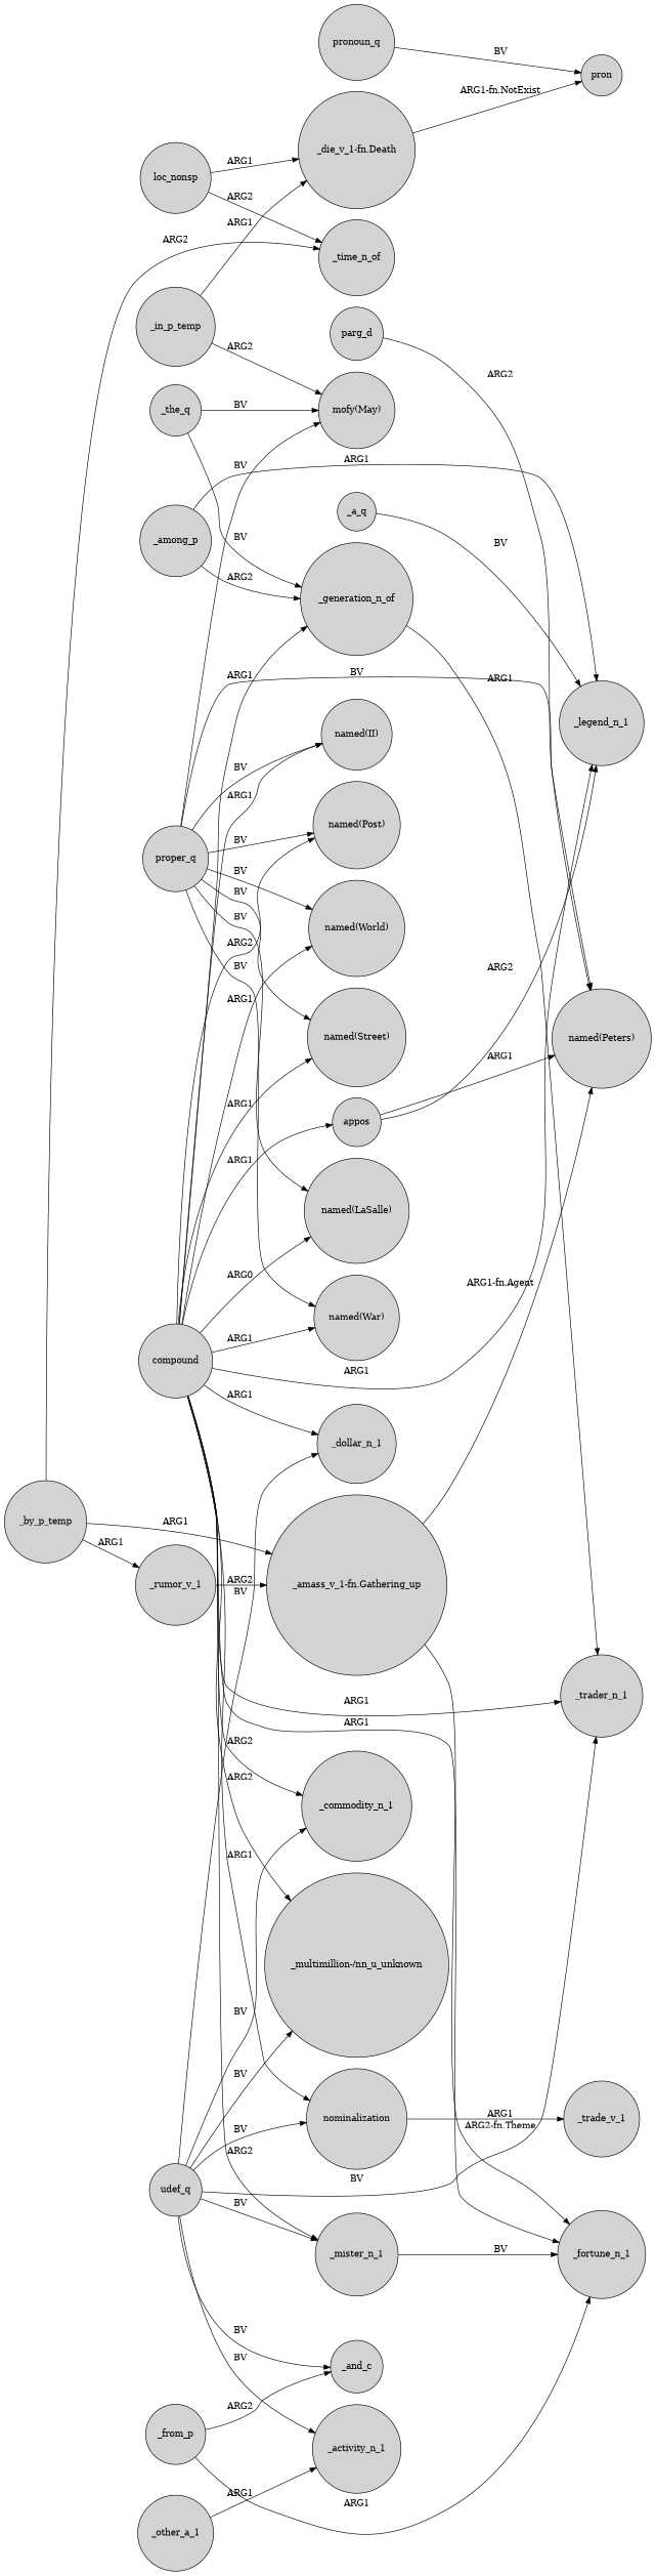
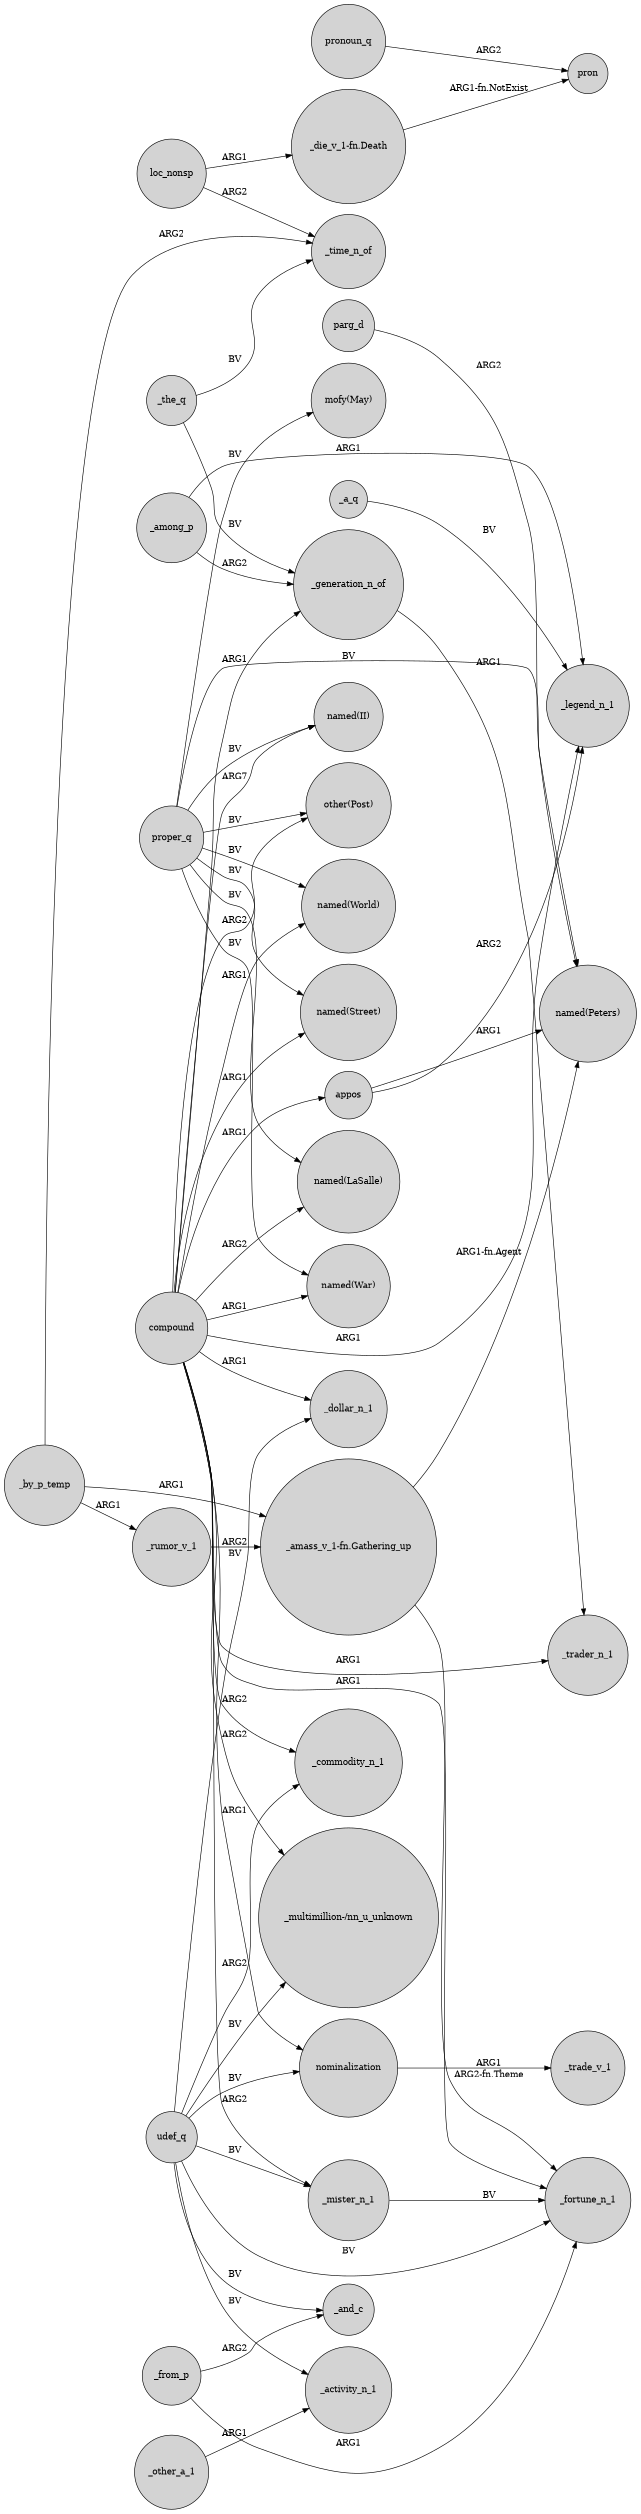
  digraph {
    rankdir=LR
    node [shape=circle style=filled]
    "_die_v_1-fn.Death"
    pron
    compound
    "named(II)"
-   "named(Post)"
+   "named(Post)" [label="other(Post)"]
    _generation_n_of
    _trader_n_1
    _commodity_n_1
    "named(Street)"
    "named(LaSalle)"
    _mister_n_1
    _fortune_n_1
    "_multimillion-/nn_u_unknown"
    _legend_n_1
    nominalization
    _dollar_n_1
    "named(World)"
    "named(War)"
    appos
    _trade_v_1
    loc_nonsp
    _time_n_of
    parg_d
    "named(Peters)"
    _rumor_v_1
    "_amass_v_1-fn.Gathering_up"
    udef_q
    _activity_n_1
    _and_c
    proper_q
    "mofy(May)"
    _from_p
    _among_p
-   _in_p_temp
    _by_p_temp
    pronoun_q
    _the_q
    _a_q
    _other_a_1
    "_die_v_1-fn.Death" -> pron [label="ARG1-fn.NotExist"]
-   compound -> "named(II)" [label=ARG1]
+   compound -> "named(II)" [label=ARG7]
    compound -> "named(Post)" [label=ARG2]
    compound -> _generation_n_of [label=ARG1]
    compound -> _trader_n_1 [label=ARG1]
    compound -> _commodity_n_1 [label=ARG2]
    compound -> "named(Street)" [label=ARG1]
-   compound -> "named(LaSalle)" [label=ARG0]
+   compound -> "named(LaSalle)" [label=ARG2]
    compound -> _mister_n_1 [label=ARG2]
    compound -> _fortune_n_1 [label=ARG1]
    compound -> "_multimillion-/nn_u_unknown" [label=ARG2]
    compound -> _legend_n_1 [label=ARG1]
    compound -> nominalization [label=ARG1]
    compound -> _dollar_n_1 [label=ARG1]
    compound -> "named(World)" [label=ARG1]
    compound -> "named(War)" [label=ARG1]
    compound -> appos [label=ARG1]
    _generation_n_of -> _trader_n_1 [label=ARG1]
    _mister_n_1 -> _fortune_n_1 [label=BV]
    nominalization -> _trade_v_1 [label=ARG1]
    appos -> _legend_n_1 [label=ARG2]
    appos -> "named(Peters)" [label=ARG1]
    loc_nonsp -> "_die_v_1-fn.Death" [label=ARG1]
    loc_nonsp -> _time_n_of [label=ARG2]
    parg_d -> "named(Peters)" [label=ARG2]
    _rumor_v_1 -> "_amass_v_1-fn.Gathering_up" [label=ARG2]
    "_amass_v_1-fn.Gathering_up" -> _fortune_n_1 [label="ARG2-fn.Theme"]
    "_amass_v_1-fn.Gathering_up" -> "named(Peters)" [label="ARG1-fn.Agent"]
-   udef_q -> _trader_n_1 [label=BV]
-   udef_q -> _commodity_n_1 [label=BV]
+   udef_q -> _fortune_n_1 [label=BV]
+   udef_q -> _commodity_n_1 [label=ARG2]
    udef_q -> _mister_n_1 [label=BV]
    udef_q -> "_multimillion-/nn_u_unknown" [label=BV]
    udef_q -> nominalization [label=BV]
    udef_q -> _dollar_n_1 [label=BV]
    udef_q -> _activity_n_1 [label=BV]
    udef_q -> _and_c [label=BV]
    proper_q -> "named(II)" [label=BV]
    proper_q -> "named(Post)" [label=BV]
    proper_q -> "named(Street)" [label=BV]
    proper_q -> "named(LaSalle)" [label=BV]
    proper_q -> "named(World)" [label=BV]
    proper_q -> "named(War)" [label=BV]
    proper_q -> "named(Peters)" [label=BV]
    proper_q -> "mofy(May)" [label=BV]
    _from_p -> _fortune_n_1 [label=ARG1]
    _from_p -> _and_c [label=ARG2]
    _among_p -> _generation_n_of [label=ARG2]
    _among_p -> _legend_n_1 [label=ARG1]
-   _in_p_temp -> "_die_v_1-fn.Death" [label=ARG1]
-   _in_p_temp -> "mofy(May)" [label=ARG2]
    _by_p_temp -> _time_n_of [label=ARG2]
    _by_p_temp -> _rumor_v_1 [label=ARG1]
    _by_p_temp -> "_amass_v_1-fn.Gathering_up" [label=ARG1]
-   pronoun_q -> pron [label=BV]
+   pronoun_q -> pron [label=ARG2]
    _the_q -> _generation_n_of [label=BV]
-   _the_q -> "mofy(May)" [label=BV]
+   _the_q -> _time_n_of [label=BV]
    _a_q -> _legend_n_1 [label=BV]
    _other_a_1 -> _activity_n_1 [label=ARG1]
  }
